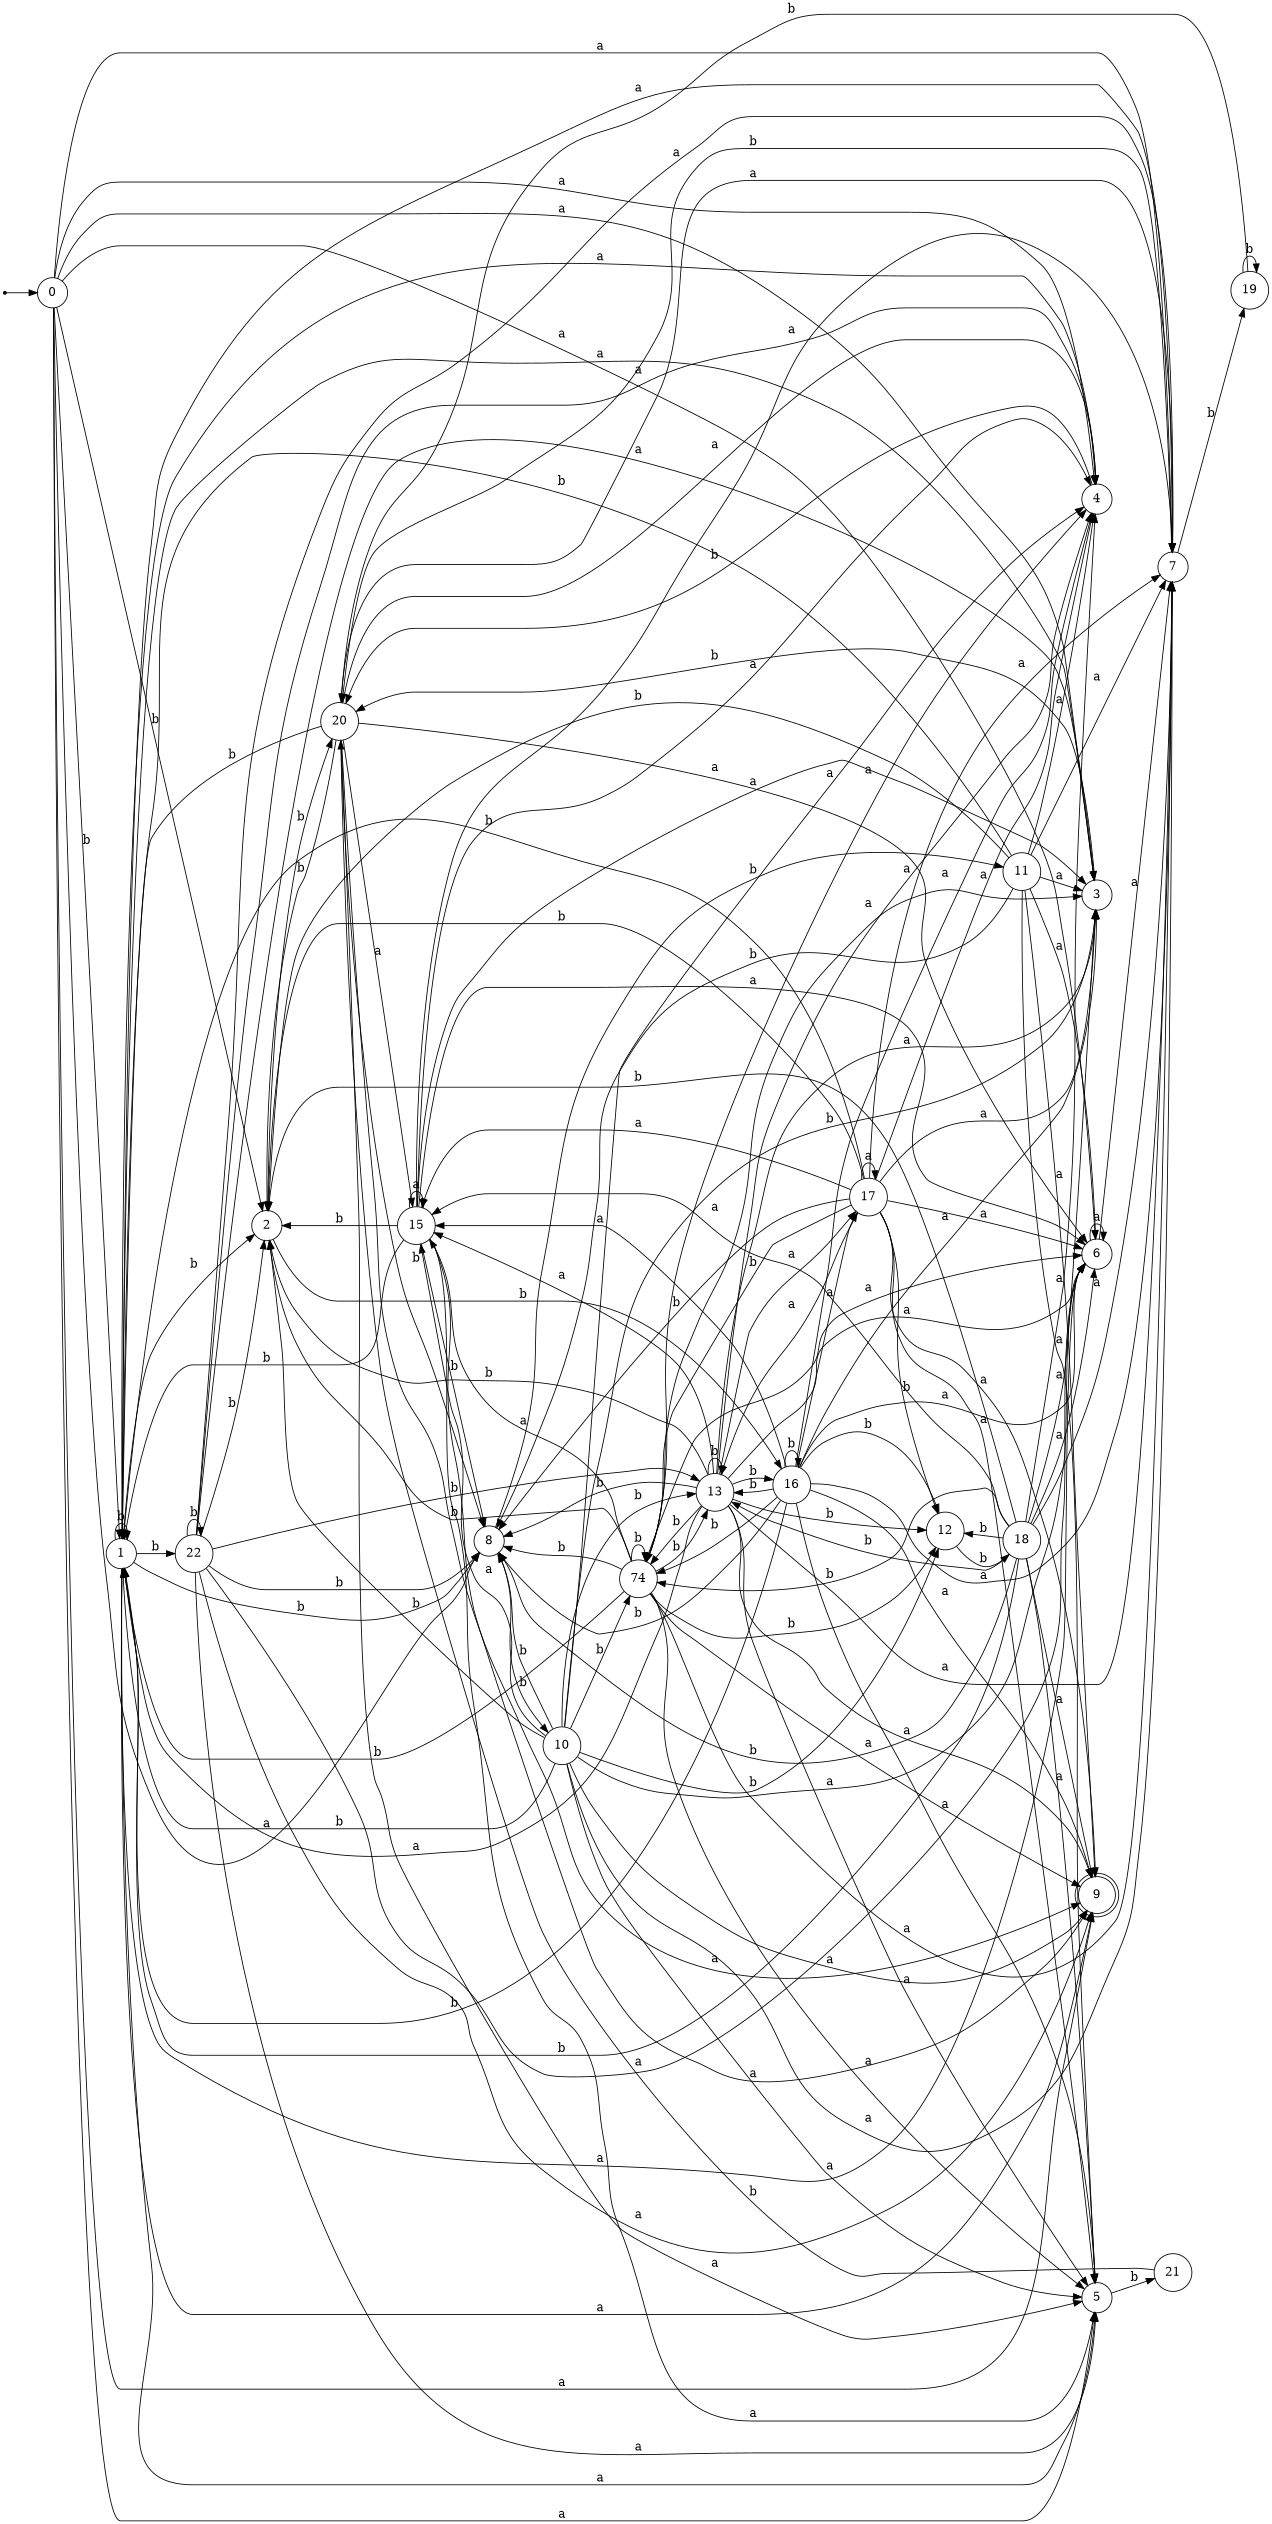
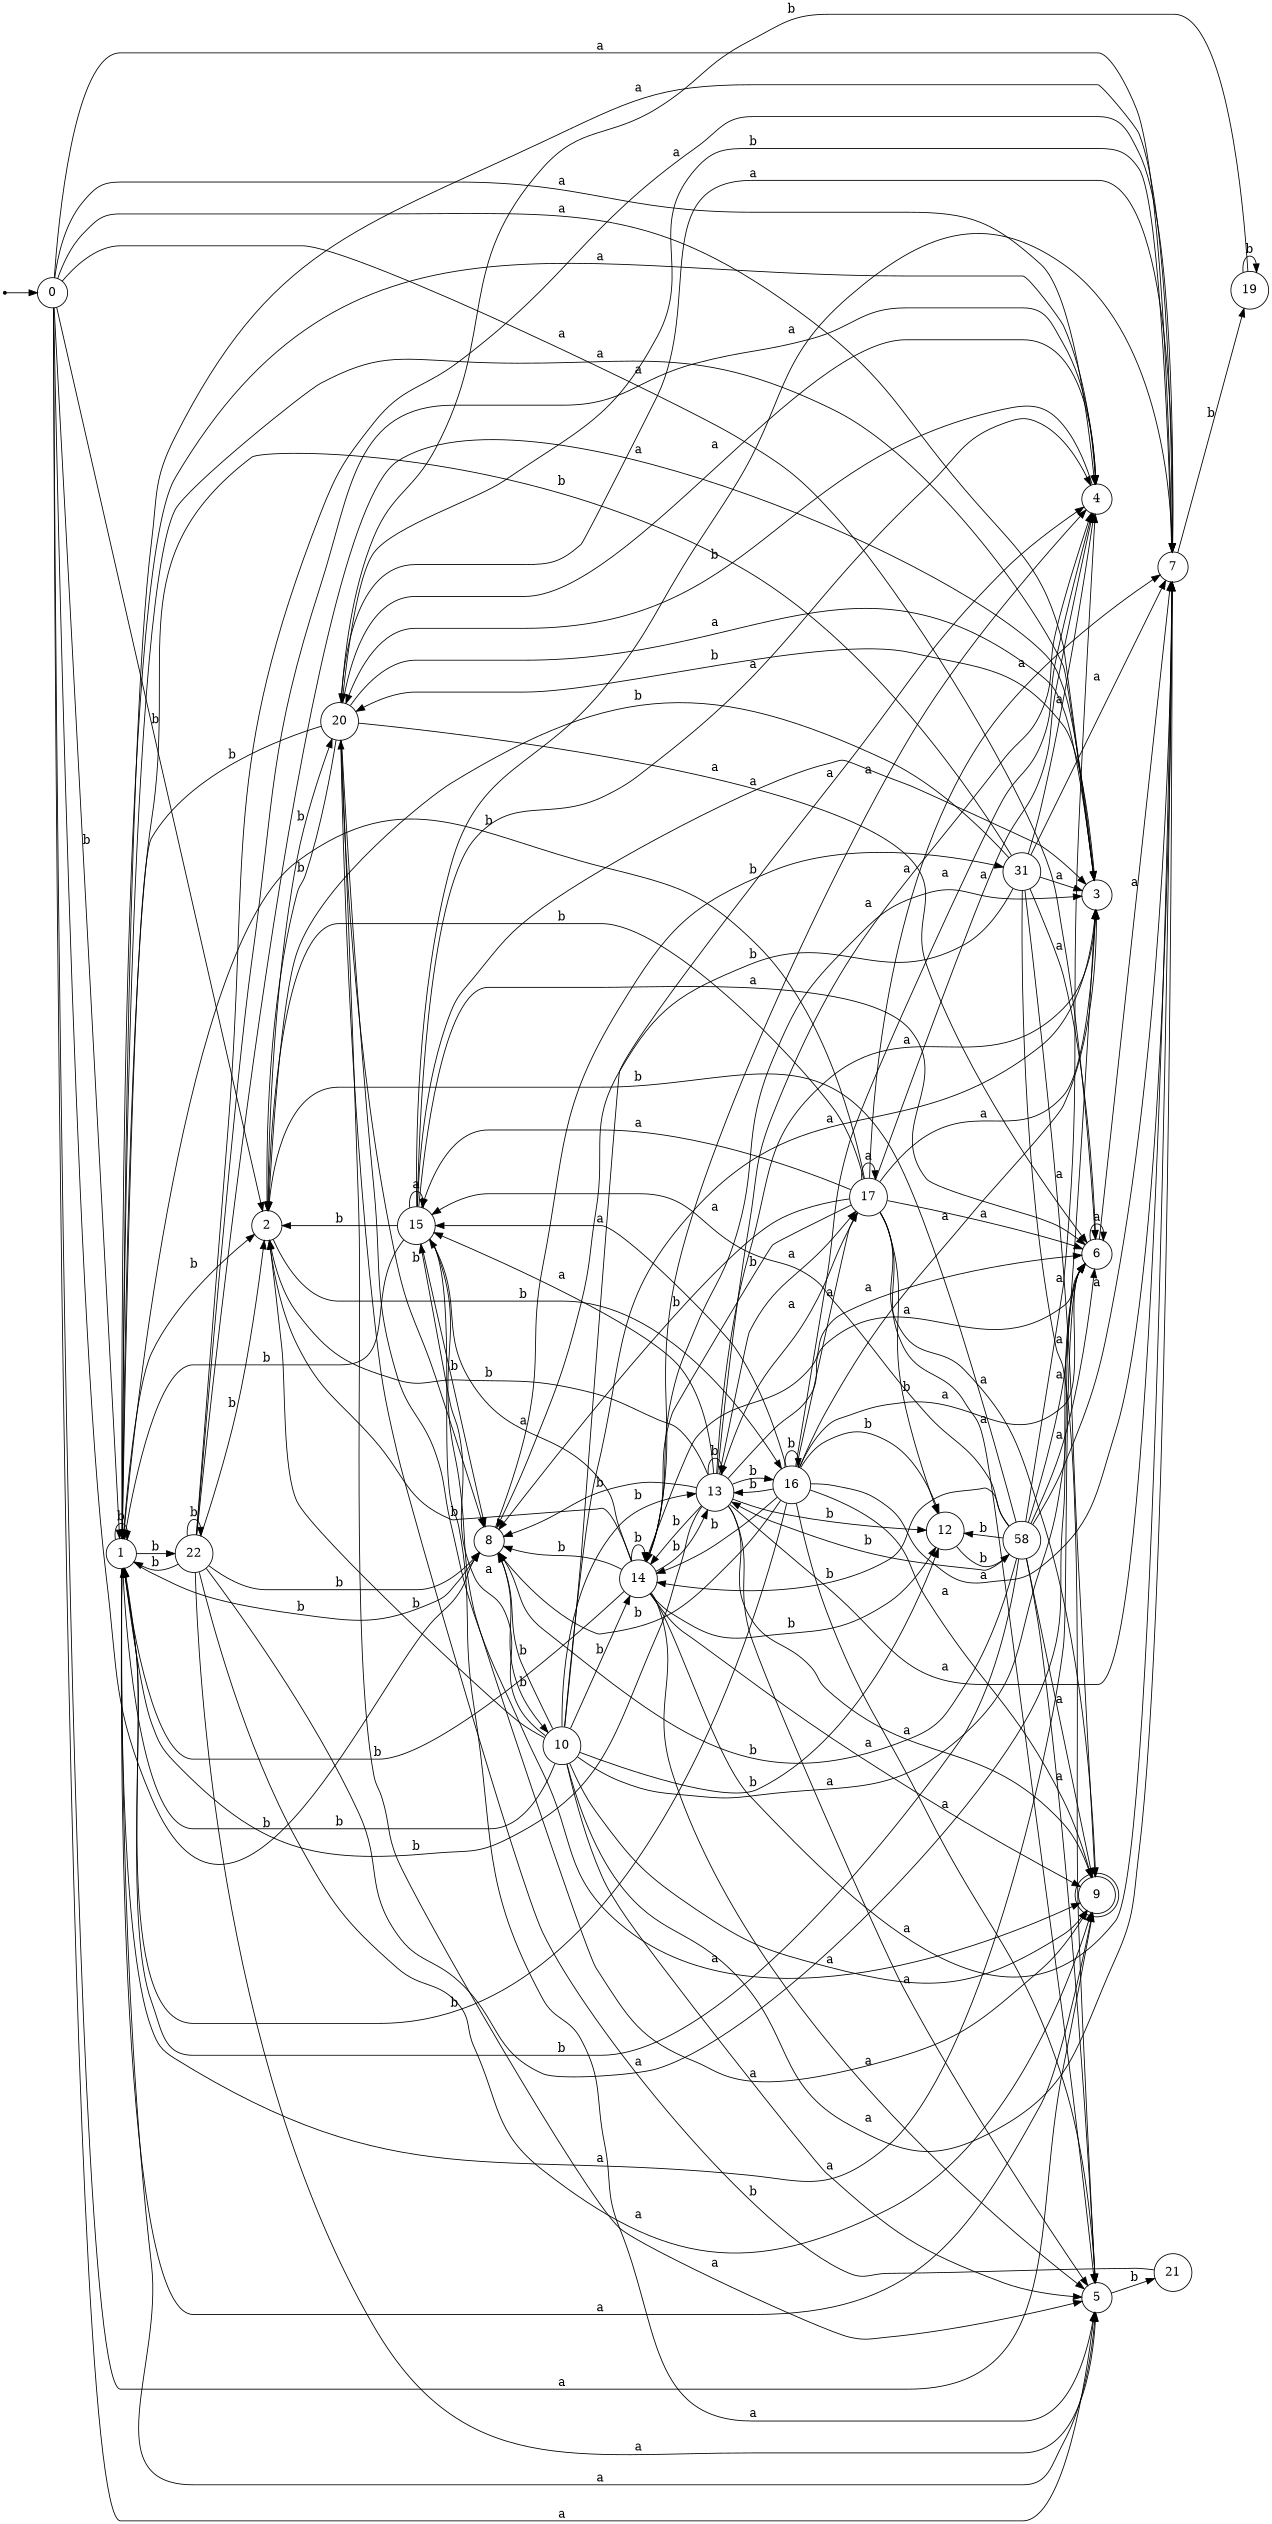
  digraph {
    rankdir=LR
    node [shape=circle]
    dummy0 [shape=point]
    0
    1
    2
    3
    4
    5
    6
    7
    8
    9 [shape=doublecircle]
    22
    20
    16
    21
    19
    10
-   11
+   11 [label=31]
    12
    13
-   14 [label=74]
+   14
    15
-   18
+   18 [label=58]
    17
    dummy0 -> 0
    0 -> 1 [label=b]
    0 -> 2 [label=b]
    0 -> 3 [label=a]
    0 -> 4 [label=a]
    0 -> 5 [label=a]
    0 -> 6 [label=a]
    0 -> 7 [label=a]
-   0 -> 8 [label=a]
+   0 -> 8 [label=b]
    0 -> 9 [label=a]
    1 -> 1 [label=b]
    1 -> 2 [label=b]
    1 -> 3 [label=a]
    1 -> 4 [label=a]
    1 -> 5 [label=a]
    1 -> 6 [label=a]
    1 -> 7 [label=a]
    1 -> 8 [label=b]
    1 -> 9 [label=a]
    1 -> 22 [label=b]
    2 -> 20 [label=b]
    2 -> 16 [label=b]
    3 -> 20 [label=b]
    4 -> 20 [label=b]
    5 -> 21 [label=b]
    6 -> 6 [label=a]
    6 -> 7 [label=a]
    7 -> 20 [label=b]
    7 -> 19 [label=b]
    8 -> 10 [label=b]
    8 -> 11 [label=b]
-   22 -> 13 [label=b]
+   22 -> 1 [label=b]
    22 -> 2 [label=b]
    22 -> 3 [label=a]
    22 -> 4 [label=a]
    22 -> 5 [label=a]
    22 -> 6 [label=a]
    22 -> 7 [label=a]
    22 -> 8 [label=b]
    22 -> 9 [label=a]
    22 -> 22 [label=b]
    20 -> 1 [label=b]
    20 -> 2 [label=b]
-   20 -> 15 [label=a]
+   20 -> 3 [label=a]
    20 -> 4 [label=a]
    20 -> 5 [label=a]
    20 -> 6 [label=a]
    20 -> 7 [label=a]
    20 -> 8 [label=b]
    20 -> 9 [label=a]
    16 -> 1 [label=b]
    16 -> 3 [label=a]
    16 -> 4 [label=a]
    16 -> 5 [label=a]
    16 -> 6 [label=a]
    16 -> 7 [label=a]
    16 -> 8 [label=b]
    16 -> 9 [label=a]
    16 -> 16 [label=b]
    16 -> 12 [label=b]
    16 -> 13 [label=b]
    16 -> 14 [label=b]
    16 -> 15 [label=a]
    16 -> 17 [label=a]
    21 -> 20 [label=b]
    19 -> 20 [label=b]
    19 -> 19 [label=b]
    10 -> 1 [label=b]
    10 -> 2 [label=b]
-   10 -> 3 [label=b]
+   10 -> 3 [label=a]
    10 -> 4 [label=a]
    10 -> 5 [label=a]
    10 -> 6 [label=a]
    10 -> 7 [label=a]
    10 -> 8 [label=b]
    10 -> 9 [label=a]
    10 -> 12 [label=b]
    10 -> 13 [label=b]
    10 -> 14 [label=b]
    10 -> 15 [label=a]
    11 -> 1 [label=b]
    11 -> 2 [label=b]
    11 -> 3 [label=a]
    11 -> 4 [label=a]
    11 -> 5 [label=a]
    11 -> 6 [label=a]
    11 -> 7 [label=a]
    11 -> 8 [label=b]
    11 -> 9 [label=a]
    12 -> 18 [label=b]
-   13 -> 1 [label=a]
+   13 -> 1 [label=b]
    13 -> 2 [label=b]
    13 -> 3 [label=a]
    13 -> 4 [label=a]
    13 -> 5 [label=a]
    13 -> 6 [label=a]
    13 -> 7 [label=a]
    13 -> 8 [label=b]
    13 -> 9 [label=a]
    13 -> 16 [label=b]
    13 -> 12 [label=b]
    13 -> 13 [label=b]
    13 -> 14 [label=b]
    13 -> 15 [label=a]
    13 -> 17 [label=a]
    14 -> 1 [label=b]
    14 -> 2 [label=b]
    14 -> 3 [label=a]
    14 -> 4 [label=a]
    14 -> 5 [label=a]
    14 -> 6 [label=a]
    14 -> 7 [label=a]
    14 -> 8 [label=b]
    14 -> 9 [label=a]
    14 -> 12 [label=b]
    14 -> 13 [label=b]
    14 -> 14 [label=b]
    14 -> 15 [label=a]
    15 -> 1 [label=b]
    15 -> 2 [label=b]
    15 -> 3 [label=a]
    15 -> 4 [label=a]
    15 -> 5 [label=a]
    15 -> 6 [label=a]
    15 -> 7 [label=a]
    15 -> 8 [label=b]
    15 -> 9 [label=a]
    15 -> 15 [label=a]
    18 -> 1 [label=b]
    18 -> 2 [label=b]
    18 -> 3 [label=a]
    18 -> 4 [label=a]
    18 -> 5 [label=a]
    18 -> 6 [label=a]
    18 -> 7 [label=a]
    18 -> 8 [label=b]
    18 -> 9 [label=a]
    18 -> 12 [label=b]
    18 -> 13 [label=b]
    18 -> 14 [label=b]
    18 -> 15 [label=a]
    17 -> 1 [label=b]
    17 -> 2 [label=b]
    17 -> 3 [label=a]
    17 -> 4 [label=a]
    17 -> 5 [label=a]
    17 -> 6 [label=a]
    17 -> 7 [label=a]
    17 -> 8 [label=b]
    17 -> 9 [label=a]
    17 -> 12 [label=b]
    17 -> 13 [label=a]
    17 -> 14 [label=b]
    17 -> 15 [label=a]
    17 -> 17 [label=a]
  }
